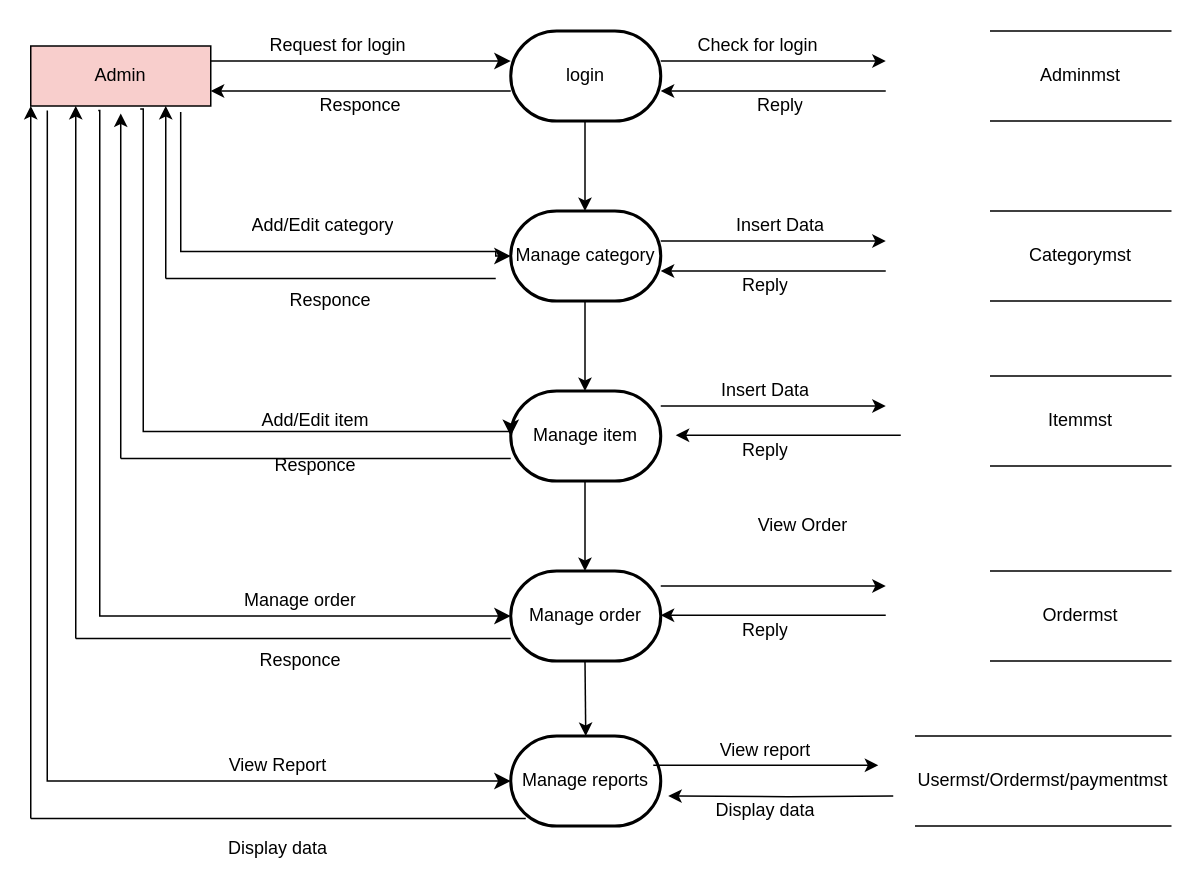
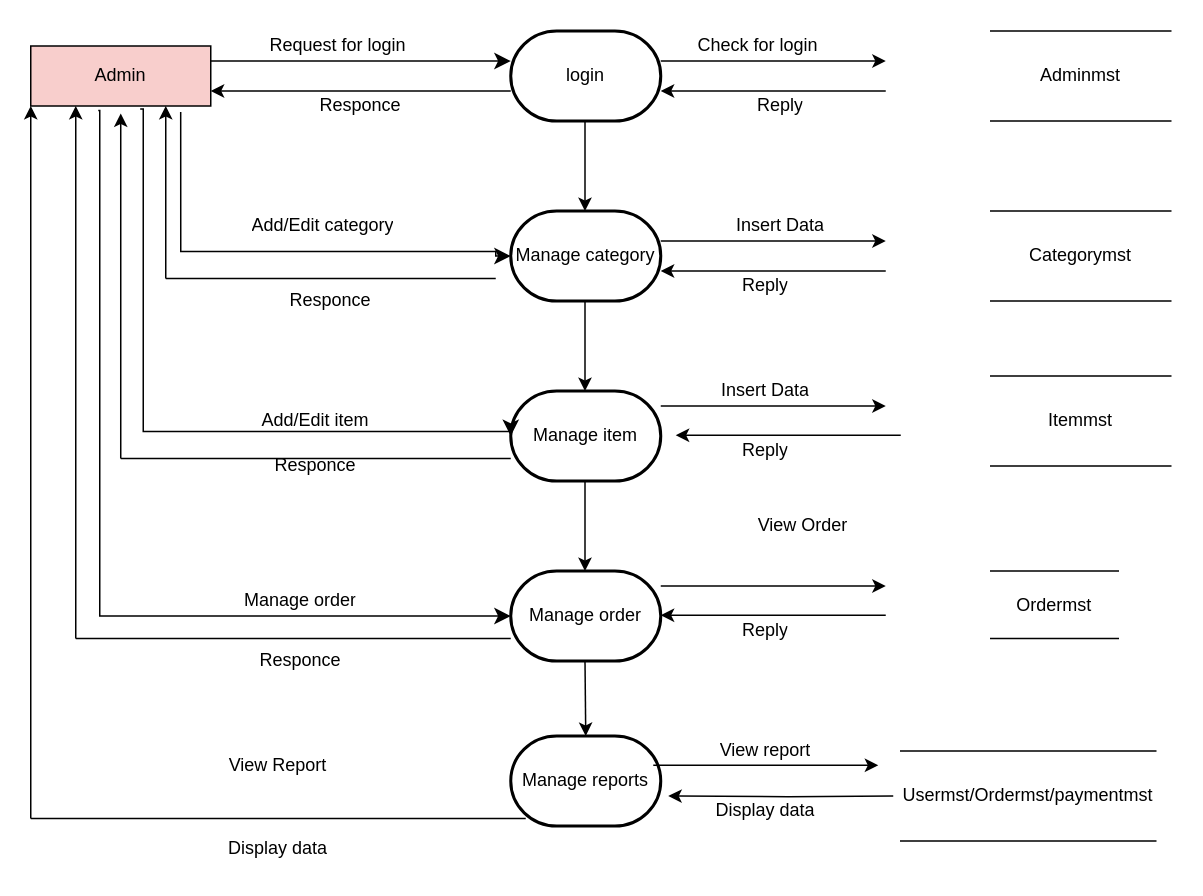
  <mxCell id="0" />
  <mxCell id="1" parent="0" />
  <mxCell id="2" value="Admin" style="rounded=0;whiteSpace=wrap;html=1;fillColor=#f8cecc;" vertex="1" parent="1"><mxGeometry x="20" y="30" width="120" height="40" as="geometry" /></mxCell>
  <mxCell id="3" value="login" style="strokeWidth=2;html=1;shape=mxgraph.flowchart.terminator;whiteSpace=wrap;" vertex="1" parent="1"><mxGeometry x="340" y="20" width="100" height="60" as="geometry" /></mxCell>
  <mxCell id="4" value="" style="endArrow=classic;html=1;rounded=0;" edge="1" parent="1"><mxGeometry width="50" height="50" relative="1" as="geometry"><mxPoint x="389.5" y="80" as="sourcePoint" /><mxPoint x="389.5" y="140" as="targetPoint" /><Array as="points"><mxPoint x="389.5" y="80" /></Array></mxGeometry></mxCell>
  <mxCell id="5" value="Manage category" style="strokeWidth=2;html=1;shape=mxgraph.flowchart.terminator;whiteSpace=wrap;" vertex="1" parent="1"><mxGeometry x="340" y="140" width="100" height="60" as="geometry" /></mxCell>
  <mxCell id="6" value="" style="endArrow=classic;html=1;rounded=0;" edge="1" parent="1"><mxGeometry width="50" height="50" relative="1" as="geometry"><mxPoint x="389.5" y="200" as="sourcePoint" /><mxPoint x="389.5" y="260" as="targetPoint" /><Array as="points"><mxPoint x="389.5" y="200" /></Array></mxGeometry></mxCell>
  <mxCell id="7" value="Manage reports" style="strokeWidth=2;html=1;shape=mxgraph.flowchart.terminator;whiteSpace=wrap;" vertex="1" parent="1"><mxGeometry x="340" y="490" width="100" height="60" as="geometry" /></mxCell>
  <mxCell id="8" value="Manage order" style="strokeWidth=2;html=1;shape=mxgraph.flowchart.terminator;whiteSpace=wrap;" vertex="1" parent="1"><mxGeometry x="340" y="380" width="100" height="60" as="geometry" /></mxCell>
  <mxCell id="9" value="" style="endArrow=classic;html=1;rounded=0;" edge="1" parent="1"><mxGeometry width="50" height="50" relative="1" as="geometry"><mxPoint x="389.5" y="440" as="sourcePoint" /><mxPoint x="390" y="490" as="targetPoint" /><Array as="points"><mxPoint x="389.5" y="440" /></Array></mxGeometry></mxCell>
  <mxCell id="10" value="Manage item" style="strokeWidth=2;html=1;shape=mxgraph.flowchart.terminator;whiteSpace=wrap;" vertex="1" parent="1"><mxGeometry x="340" y="260" width="100" height="60" as="geometry" /></mxCell>
  <mxCell id="11" value="" style="endArrow=classic;html=1;rounded=0;" edge="1" parent="1"><mxGeometry width="50" height="50" relative="1" as="geometry"><mxPoint x="389.5" y="320" as="sourcePoint" /><mxPoint x="389.5" y="380" as="targetPoint" /><Array as="points"><mxPoint x="389.5" y="320" /></Array></mxGeometry></mxCell>
  <mxCell id="12" value="" style="endArrow=classic;html=1;rounded=0;exitX=0;exitY=0.5;exitDx=0;exitDy=0;entryX=0;entryY=1;entryDx=0;entryDy=0;exitPerimeter=0;" edge="1" parent="1" source="34" target="2"><mxGeometry width="50" height="50" relative="1" as="geometry"><mxPoint x="20" y="540" as="sourcePoint" /><mxPoint x="70" y="90" as="targetPoint" /></mxGeometry></mxCell>
  <mxCell id="13" value="" style="endArrow=classic;html=1;rounded=0;exitX=0;exitY=0.5;exitDx=0;exitDy=0;exitPerimeter=0;" edge="1" parent="1" source="33"><mxGeometry width="50" height="50" relative="1" as="geometry"><mxPoint x="50" y="420" as="sourcePoint" /><mxPoint x="50" y="70" as="targetPoint" /></mxGeometry></mxCell>
  <mxCell id="14" value="" style="endArrow=classic;html=1;rounded=0;exitX=0;exitY=0.5;exitDx=0;exitDy=0;exitPerimeter=0;" edge="1" parent="1" source="32"><mxGeometry width="50" height="50" relative="1" as="geometry"><mxPoint x="80" y="300" as="sourcePoint" /><mxPoint x="79.989" y="75" as="targetPoint" /></mxGeometry></mxCell>
  <mxCell id="15" value="" style="endArrow=classic;html=1;rounded=0;exitX=0;exitY=0.5;exitDx=0;exitDy=0;exitPerimeter=0;" edge="1" parent="1" source="31"><mxGeometry width="50" height="50" relative="1" as="geometry"><mxPoint x="110" y="180" as="sourcePoint" /><mxPoint x="110" y="70" as="targetPoint" /></mxGeometry></mxCell>
  <mxCell id="16" value="Adminmst" style="shape=partialRectangle;whiteSpace=wrap;html=1;left=0;right=0;fillColor=none;" vertex="1" parent="1"><mxGeometry x="660" y="20" width="120" height="60" as="geometry" /></mxCell>
  <mxCell id="17" value="Categorymst" style="shape=partialRectangle;whiteSpace=wrap;html=1;left=0;right=0;fillColor=none;" vertex="1" parent="1"><mxGeometry x="660" y="140" width="120" height="60" as="geometry" /></mxCell>
  <mxCell id="18" value="Itemmst" style="shape=partialRectangle;whiteSpace=wrap;html=1;left=0;right=0;fillColor=none;" vertex="1" parent="1"><mxGeometry x="660" y="250" width="120" height="60" as="geometry" /></mxCell>
- <mxCell id="19" value="Ordermst" style="shape=partialRectangle;whiteSpace=wrap;html=1;left=0;right=0;fillColor=none;" vertex="1" parent="1"><mxGeometry x="660" y="380" width="120" height="60" as="geometry" /></mxCell>
- <mxCell id="20" value="Usermst/Ordermst/paymentmst" style="shape=partialRectangle;whiteSpace=wrap;html=1;left=0;right=0;fillColor=none;" vertex="1" parent="1"><mxGeometry x="610" y="490" width="170" height="60" as="geometry" /></mxCell>
+ <mxCell id="19" value="Ordermst" style="shape=partialRectangle;whiteSpace=wrap;html=1;left=0;right=0;fillColor=none;" vertex="1" parent="1"><mxGeometry x="660" y="380" width="85" height="45" as="geometry" /></mxCell>
+ <mxCell id="20" value="Usermst/Ordermst/paymentmst" style="shape=partialRectangle;whiteSpace=wrap;html=1;left=0;right=0;fillColor=none;" vertex="1" parent="1"><mxGeometry x="600" y="500" width="170" height="60" as="geometry" /></mxCell>
  <mxCell id="21" value="" style="endArrow=classic;html=1;rounded=0;endFill=1;" edge="1" parent="1"><mxGeometry width="50" height="50" relative="1" as="geometry"><mxPoint x="440" y="40" as="sourcePoint" /><mxPoint x="590" y="40" as="targetPoint" /></mxGeometry></mxCell>
  <mxCell id="22" value="" style="endArrow=classic;html=1;rounded=0;endFill=1;exitX=0;exitY=0.667;exitDx=0;exitDy=0;exitPerimeter=0;" edge="1" parent="1" source="3"><mxGeometry width="50" height="50" relative="1" as="geometry"><mxPoint x="290" y="60" as="sourcePoint" /><mxPoint x="140" y="60" as="targetPoint" /></mxGeometry></mxCell>
  <mxCell id="23" value="" style="endArrow=classic;html=1;rounded=0;endFill=1;" edge="1" parent="1"><mxGeometry width="50" height="50" relative="1" as="geometry"><mxPoint x="600" y="289.5" as="sourcePoint" /><mxPoint x="450" y="289.5" as="targetPoint" /></mxGeometry></mxCell>
  <mxCell id="24" value="" style="endArrow=classic;html=1;rounded=0;endFill=1;" edge="1" parent="1"><mxGeometry width="50" height="50" relative="1" as="geometry"><mxPoint x="590" y="180" as="sourcePoint" /><mxPoint x="440" y="180" as="targetPoint" /></mxGeometry></mxCell>
  <mxCell id="25" value="" style="endArrow=classic;html=1;rounded=0;endFill=1;" edge="1" parent="1"><mxGeometry width="50" height="50" relative="1" as="geometry"><mxPoint x="435" y="509.5" as="sourcePoint" /><mxPoint x="585" y="509.5" as="targetPoint" /><Array as="points"><mxPoint x="485" y="509.5" /><mxPoint x="505" y="509.5" /></Array></mxGeometry></mxCell>
  <mxCell id="26" value="" style="endArrow=classic;html=1;rounded=0;endFill=1;" edge="1" parent="1"><mxGeometry width="50" height="50" relative="1" as="geometry"><mxPoint x="440" y="390" as="sourcePoint" /><mxPoint x="590" y="390" as="targetPoint" /></mxGeometry></mxCell>
  <mxCell id="27" value="" style="endArrow=classic;html=1;rounded=0;endFill=1;" edge="1" parent="1"><mxGeometry width="50" height="50" relative="1" as="geometry"><mxPoint x="440" y="270" as="sourcePoint" /><mxPoint x="590" y="270" as="targetPoint" /></mxGeometry></mxCell>
  <mxCell id="28" value="" style="endArrow=classic;html=1;rounded=0;endFill=1;" edge="1" parent="1"><mxGeometry width="50" height="50" relative="1" as="geometry"><mxPoint x="440" y="160" as="sourcePoint" /><mxPoint x="590" y="160" as="targetPoint" /></mxGeometry></mxCell>
  <mxCell id="29" value="" style="endArrow=classic;html=1;rounded=0;endFill=1;" edge="1" parent="1"><mxGeometry width="50" height="50" relative="1" as="geometry"><mxPoint x="590" y="409.5" as="sourcePoint" /><mxPoint x="440" y="409.5" as="targetPoint" /></mxGeometry></mxCell>
  <mxCell id="30" value="" style="endArrow=classic;html=1;rounded=0;endFill=1;" edge="1" parent="1"><mxGeometry width="50" height="50" relative="1" as="geometry"><mxPoint x="595" y="530" as="sourcePoint" /><mxPoint x="445" y="530" as="targetPoint" /><Array as="points"><mxPoint x="525" y="530.5" /></Array></mxGeometry></mxCell>
  <mxCell id="31" value="" style="line;strokeWidth=1;html=1;" vertex="1" parent="1"><mxGeometry x="110" y="180" width="220" height="10" as="geometry" /></mxCell>
  <mxCell id="32" value="" style="line;strokeWidth=1;html=1;" vertex="1" parent="1"><mxGeometry x="80" y="300" width="260" height="10" as="geometry" /></mxCell>
  <mxCell id="33" value="" style="line;strokeWidth=1;html=1;" vertex="1" parent="1"><mxGeometry x="50" y="420" width="290" height="10" as="geometry" /></mxCell>
  <mxCell id="34" value="" style="line;strokeWidth=1;html=1;" vertex="1" parent="1"><mxGeometry x="20" y="540" width="330" height="10" as="geometry" /></mxCell>
  <mxCell id="35" value="" style="endArrow=classic;html=1;rounded=0;endFill=1;" edge="1" parent="1"><mxGeometry width="50" height="50" relative="1" as="geometry"><mxPoint x="590" y="60" as="sourcePoint" /><mxPoint x="440" y="60" as="targetPoint" /></mxGeometry></mxCell>
- <mxCell id="36" value="" style="edgeStyle=segmentEdgeStyle;endArrow=classic;html=1;curved=0;rounded=0;endSize=8;startSize=8;strokeColor=default;entryX=0;entryY=0.5;entryDx=0;entryDy=0;entryPerimeter=0;exitX=0.092;exitY=1.075;exitDx=0;exitDy=0;exitPerimeter=0;" edge="1" parent="1" source="2" target="7"><mxGeometry width="50" height="50" relative="1" as="geometry"><mxPoint x="40" y="520" as="sourcePoint" /><mxPoint x="180" y="430" as="targetPoint" /><Array as="points"><mxPoint x="31" y="520" /></Array></mxGeometry></mxCell>
  <mxCell id="37" value="" style="edgeStyle=segmentEdgeStyle;endArrow=classic;html=1;curved=0;rounded=0;endSize=8;startSize=8;strokeColor=default;entryX=0;entryY=0.5;entryDx=0;entryDy=0;entryPerimeter=0;exitX=0.375;exitY=1.075;exitDx=0;exitDy=0;exitPerimeter=0;" edge="1" parent="1" source="2" target="8"><mxGeometry width="50" height="50" relative="1" as="geometry"><mxPoint x="60" y="80" as="sourcePoint" /><mxPoint x="374.5" y="420" as="targetPoint" /><Array as="points"><mxPoint x="66" y="73" /><mxPoint x="66" y="410" /></Array></mxGeometry></mxCell>
  <mxCell id="38" value="" style="edgeStyle=segmentEdgeStyle;endArrow=classic;html=1;curved=0;rounded=0;endSize=8;startSize=8;strokeColor=default;entryX=0;entryY=0.5;entryDx=0;entryDy=0;entryPerimeter=0;exitX=0.608;exitY=1.05;exitDx=0;exitDy=0;exitPerimeter=0;" edge="1" parent="1" source="2" target="10"><mxGeometry width="50" height="50" relative="1" as="geometry"><mxPoint x="95.04" y="-160" as="sourcePoint" /><mxPoint x="404" y="287" as="targetPoint" /><Array as="points"><mxPoint x="95" y="72" /><mxPoint x="95" y="287" /><mxPoint x="340" y="287" /></Array></mxGeometry></mxCell>
  <mxCell id="39" value="" style="edgeStyle=segmentEdgeStyle;endArrow=classic;html=1;curved=0;rounded=0;endSize=8;startSize=8;strokeColor=default;exitX=0.833;exitY=1.1;exitDx=0;exitDy=0;exitPerimeter=0;" edge="1" parent="1" source="2"><mxGeometry width="50" height="50" relative="1" as="geometry"><mxPoint x="120.04" y="-280" as="sourcePoint" /><mxPoint x="340" y="170" as="targetPoint" /><Array as="points"><mxPoint x="120" y="167" /><mxPoint x="330" y="167" /><mxPoint x="330" y="170" /></Array></mxGeometry></mxCell>
  <mxCell id="40" value="" style="edgeStyle=segmentEdgeStyle;endArrow=classic;html=1;curved=0;rounded=0;endSize=8;startSize=8;strokeColor=default;exitX=1;exitY=0.25;exitDx=0;exitDy=0;" edge="1" parent="1" source="2"><mxGeometry width="50" height="50" relative="1" as="geometry"><mxPoint x="300" y="210" as="sourcePoint" /><mxPoint x="340" y="40" as="targetPoint" /></mxGeometry></mxCell>
  <mxCell id="41" value="Request for login" style="text;html=1;strokeColor=none;fillColor=none;align=center;verticalAlign=middle;whiteSpace=wrap;overflow=hidden;" vertex="1" parent="1"><mxGeometry x="170" y="20" width="110" height="20" as="geometry" /></mxCell>
  <mxCell id="42" value="Responce" style="text;html=1;strokeColor=none;fillColor=none;align=center;verticalAlign=middle;whiteSpace=wrap;overflow=hidden;" vertex="1" parent="1"><mxGeometry x="200" y="60" width="80" height="20" as="geometry" /></mxCell>
  <mxCell id="43" value="Responce" style="text;html=1;strokeColor=none;fillColor=none;align=center;verticalAlign=middle;whiteSpace=wrap;overflow=hidden;" vertex="1" parent="1"><mxGeometry x="160" y="430" width="80" height="20" as="geometry" /></mxCell>
  <mxCell id="44" value="Responce" style="text;html=1;strokeColor=none;fillColor=none;align=center;verticalAlign=middle;whiteSpace=wrap;overflow=hidden;" vertex="1" parent="1"><mxGeometry x="170" y="300" width="80" height="20" as="geometry" /></mxCell>
  <mxCell id="45" value="Responce" style="text;html=1;strokeColor=none;fillColor=none;align=center;verticalAlign=middle;whiteSpace=wrap;overflow=hidden;" vertex="1" parent="1"><mxGeometry x="180" y="190" width="80" height="20" as="geometry" /></mxCell>
  <mxCell id="46" value="Display data" style="text;html=1;strokeColor=none;fillColor=none;align=center;verticalAlign=middle;whiteSpace=wrap;overflow=hidden;" vertex="1" parent="1"><mxGeometry x="145" y="555" width="80" height="20" as="geometry" /></mxCell>
  <mxCell id="47" value="View Report" style="text;html=1;strokeColor=none;fillColor=none;align=center;verticalAlign=middle;whiteSpace=wrap;overflow=hidden;" vertex="1" parent="1"><mxGeometry x="145" y="500" width="80" height="20" as="geometry" /></mxCell>
  <mxCell id="48" value="Manage order" style="text;html=1;strokeColor=none;fillColor=none;align=center;verticalAlign=middle;whiteSpace=wrap;overflow=hidden;" vertex="1" parent="1"><mxGeometry x="160" y="390" width="80" height="20" as="geometry" /></mxCell>
  <mxCell id="49" value="Add/Edit item" style="text;html=1;strokeColor=none;fillColor=none;align=center;verticalAlign=middle;whiteSpace=wrap;overflow=hidden;" vertex="1" parent="1"><mxGeometry x="170" y="270" width="80" height="20" as="geometry" /></mxCell>
  <mxCell id="50" value="Add/Edit category" style="text;html=1;strokeColor=none;fillColor=none;align=center;verticalAlign=middle;whiteSpace=wrap;overflow=hidden;" vertex="1" parent="1"><mxGeometry x="150" y="140" width="130" height="20" as="geometry" /></mxCell>
  <mxCell id="51" value="Reply" style="text;html=1;strokeColor=none;fillColor=none;align=center;verticalAlign=middle;whiteSpace=wrap;overflow=hidden;" vertex="1" parent="1"><mxGeometry x="480" y="60" width="80" height="20" as="geometry" /></mxCell>
  <mxCell id="52" value="Reply" style="text;html=1;strokeColor=none;fillColor=none;align=center;verticalAlign=middle;whiteSpace=wrap;overflow=hidden;" vertex="1" parent="1"><mxGeometry x="470" y="410" width="80" height="20" as="geometry" /></mxCell>
  <mxCell id="53" value="Reply" style="text;html=1;strokeColor=none;fillColor=none;align=center;verticalAlign=middle;whiteSpace=wrap;overflow=hidden;" vertex="1" parent="1"><mxGeometry x="470" y="290" width="80" height="20" as="geometry" /></mxCell>
  <mxCell id="54" value="Reply" style="text;html=1;strokeColor=none;fillColor=none;align=center;verticalAlign=middle;whiteSpace=wrap;overflow=hidden;" vertex="1" parent="1"><mxGeometry x="470" y="180" width="80" height="20" as="geometry" /></mxCell>
  <mxCell id="55" value="Display data" style="text;html=1;strokeColor=none;fillColor=none;align=center;verticalAlign=middle;whiteSpace=wrap;overflow=hidden;" vertex="1" parent="1"><mxGeometry x="470" y="530" width="80" height="20" as="geometry" /></mxCell>
  <mxCell id="56" value="View report" style="text;html=1;strokeColor=none;fillColor=none;align=center;verticalAlign=middle;whiteSpace=wrap;overflow=hidden;" vertex="1" parent="1"><mxGeometry x="470" y="490" width="80" height="20" as="geometry" /></mxCell>
  <mxCell id="57" value="View Order" style="text;html=1;strokeColor=none;fillColor=none;align=center;verticalAlign=middle;whiteSpace=wrap;overflow=hidden;" vertex="1" parent="1"><mxGeometry x="495" y="340" width="80" height="20" as="geometry" /></mxCell>
  <mxCell id="58" value="Check for login" style="text;html=1;strokeColor=none;fillColor=none;align=center;verticalAlign=middle;whiteSpace=wrap;overflow=hidden;" vertex="1" parent="1"><mxGeometry x="450" y="20" width="110" height="20" as="geometry" /></mxCell>
  <mxCell id="59" value="Insert Data" style="text;html=1;strokeColor=none;fillColor=none;align=center;verticalAlign=middle;whiteSpace=wrap;overflow=hidden;" vertex="1" parent="1"><mxGeometry x="480" y="140" width="80" height="20" as="geometry" /></mxCell>
  <mxCell id="60" value="Insert Data" style="text;html=1;strokeColor=none;fillColor=none;align=center;verticalAlign=middle;whiteSpace=wrap;overflow=hidden;" vertex="1" parent="1"><mxGeometry x="470" y="250" width="80" height="20" as="geometry" /></mxCell>
